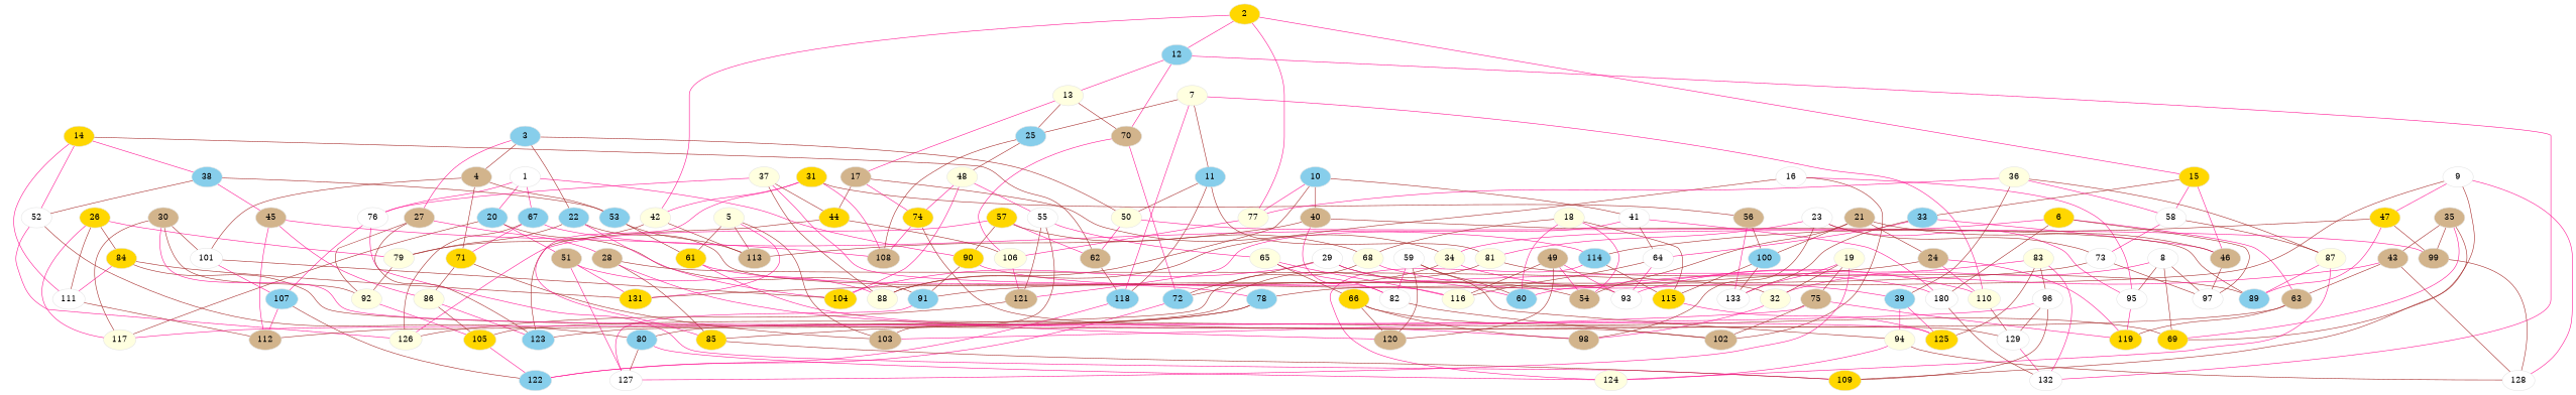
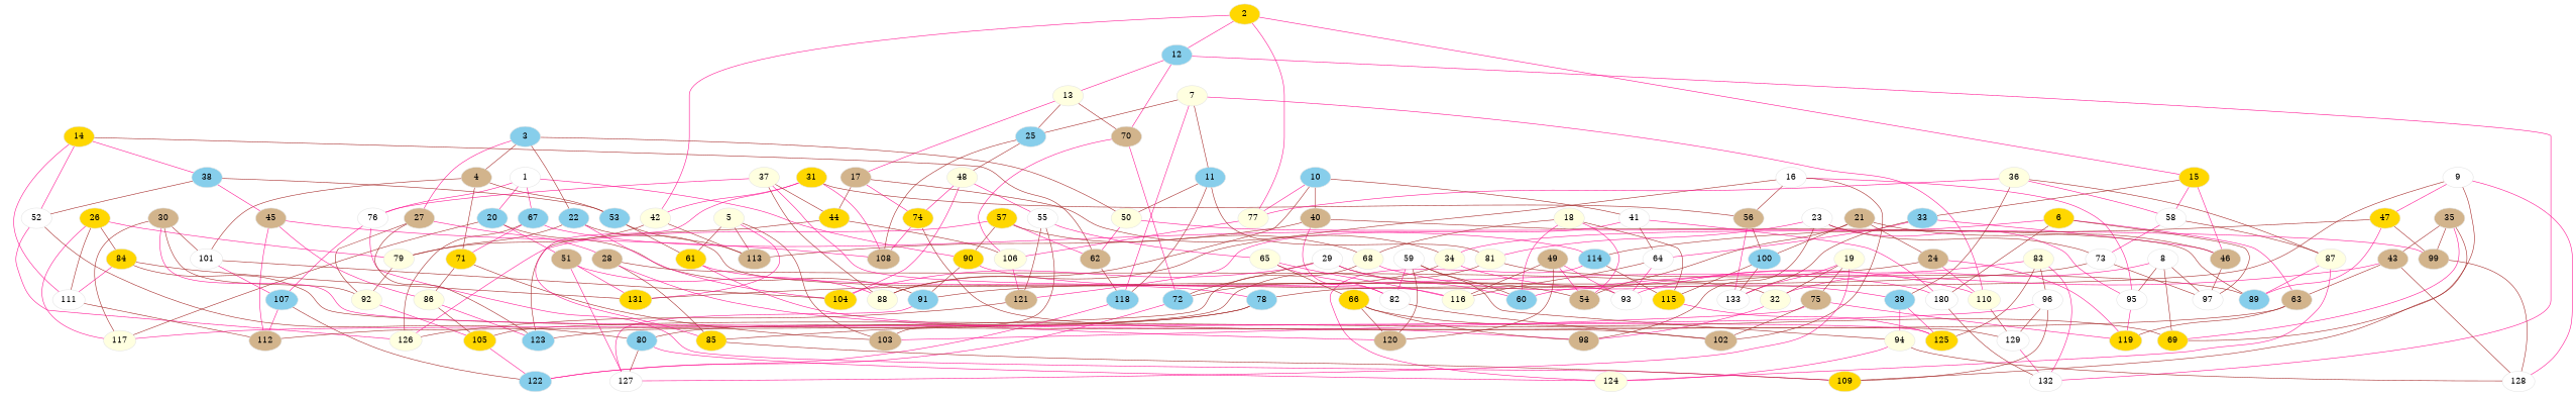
  graph {
    node [color=gray90 fillcolor=tan style=filled]
    edge [color=brown]
    1 [fillcolor=white]
    20 [fillcolor=skyblue]
    67 [fillcolor=skyblue]
    76 [fillcolor=white]
    90 [fillcolor=gold]
    51
    91 [fillcolor=skyblue]
    117 [fillcolor=lightyellow]
    71 [fillcolor=gold]
    114 [fillcolor=skyblue]
    126 [fillcolor=lightyellow]
    109 [fillcolor=gold]
    107 [fillcolor=skyblue]
    n14 [fillcolor=white label=180]
    2 [fillcolor=gold]
    12 [fillcolor=skyblue]
    15 [fillcolor=gold]
    42 [fillcolor=lightyellow]
    77 [fillcolor=lightyellow]
    13 [fillcolor=lightyellow]
    70
    132 [fillcolor=white]
    33 [fillcolor=skyblue]
    46
    58 [fillcolor=white]
    113
    79 [fillcolor=lightyellow]
    106 [fillcolor=lightyellow]
    3 [fillcolor=skyblue]
    4
    22 [fillcolor=skyblue]
    27
    50 [fillcolor=lightyellow]
    53 [fillcolor=skyblue]
    101 [fillcolor=white]
    93 [fillcolor=white]
    104 [fillcolor=gold]
    28
    92 [fillcolor=lightyellow]
    123 [fillcolor=skyblue]
    62
    99
    61 [fillcolor=gold]
    103
    86 [fillcolor=lightyellow]
    5 [fillcolor=lightyellow]
    131 [fillcolor=gold]
    78 [fillcolor=skyblue]
    98
    6 [fillcolor=gold]
    34 [fillcolor=lightyellow]
    63
    97 [fillcolor=white]
    72 [fillcolor=skyblue]
    39 [fillcolor=skyblue]
    119 [fillcolor=gold]
    105 [fillcolor=gold]
    11 [fillcolor=skyblue]
    7 [fillcolor=lightyellow]
    25 [fillcolor=skyblue]
    110 [fillcolor=lightyellow]
    118 [fillcolor=skyblue]
    81 [fillcolor=lightyellow]
    48 [fillcolor=lightyellow]
    108
    129 [fillcolor=white]
    122 [fillcolor=skyblue]
    8 [fillcolor=white]
    32 [fillcolor=lightyellow]
    69 [fillcolor=gold]
    95 [fillcolor=white]
    9 [fillcolor=white]
    47 [fillcolor=gold]
    128 [fillcolor=white]
    89 [fillcolor=skyblue]
    85 [fillcolor=gold]
    80 [fillcolor=skyblue]
    10 [fillcolor=skyblue]
    40
    41 [fillcolor=white]
    88 [fillcolor=lightyellow]
    82 [fillcolor=white]
    64 [fillcolor=white]
    121
    17
    44 [fillcolor=gold]
    74 [fillcolor=gold]
    14 [fillcolor=gold]
    38 [fillcolor=skyblue]
    52 [fillcolor=white]
    111 [fillcolor=white]
    45
    112
    133 [fillcolor=white]
    73 [fillcolor=white]
    87 [fillcolor=lightyellow]
    16 [fillcolor=white]
    56
    102
    100 [fillcolor=skyblue]
    54
    18 [fillcolor=lightyellow]
    60 [fillcolor=skyblue]
    68 [fillcolor=lightyellow]
    115 [fillcolor=gold]
    125 [fillcolor=gold]
    19 [fillcolor=lightyellow]
    75
    127 [fillcolor=white]
    21
    24
    23 [fillcolor=white]
    55 [fillcolor=white]
    26 [fillcolor=gold]
    84 [fillcolor=gold]
    120
    29 [fillcolor=white]
    30
    31 [fillcolor=gold]
    116 [fillcolor=lightyellow]
    94 [fillcolor=lightyellow]
    35
    43
    36 [fillcolor=lightyellow]
    124 [fillcolor=lightyellow]
    37 [fillcolor=lightyellow]
    65 [fillcolor=lightyellow]
    49
    66 [fillcolor=gold]
    57 [fillcolor=gold]
    59 [fillcolor=white]
    83 [fillcolor=lightyellow]
    96 [fillcolor=white]
    1 -- 20 [color=deeppink]
    1 -- 67 [color=deeppink]
    1 -- 76 [color=deeppink]
    1 -- 90 [color=deeppink]
    20 -- 51 [color=deeppink]
    20 -- 91
    20 -- 117
    67 -- 71 [color=deeppink]
    67 -- 114 [color=deeppink]
    67 -- 126
    76 -- 109 [color=deeppink]
    76 -- 107 [color=deeppink]
    90 -- 91
    90 -- n14 [color=deeppink]
    51 -- 131 [color=deeppink]
    51 -- 88 [color=deeppink]
    51 -- 127 [color=deeppink]
    91 -- 127 [color=deeppink]
    71 -- 103
    71 -- 86
    114 -- 115
    114 -- 124 [color=deeppink]
    107 -- 122
    107 -- 112 [color=deeppink]
    n14 -- 132
    2 -- 12 [color=deeppink]
    2 -- 15 [color=deeppink]
    2 -- 42 [color=deeppink]
    2 -- 77 [color=deeppink]
    12 -- 13 [color=deeppink]
    12 -- 70 [color=deeppink]
    12 -- 132 [color=deeppink]
    15 -- 33
    15 -- 46 [color=deeppink]
    15 -- 58 [color=deeppink]
    42 -- 113
    42 -- 79
    77 -- 106 [color=deeppink]
    13 -- 70
    13 -- 25
    13 -- 17 [color=deeppink]
    70 -- 106 [color=deeppink]
    70 -- 72 [color=deeppink]
    33 -- 46 [color=deeppink]
    33 -- 64 [color=deeppink]
    33 -- 133
    46 -- 97
    58 -- 73 [color=deeppink]
    58 -- 87
    79 -- 92
    106 -- 121 [color=deeppink]
    3 -- 4
    3 -- 22
    3 -- 27 [color=deeppink]
    3 -- 50
    4 -- 71
    4 -- 53
    4 -- 101
    22 -- 79
    22 -- 93
    22 -- 104 [color=deeppink]
    27 -- 28 [color=deeppink]
    27 -- 92
    27 -- 123
    50 -- 62 [color=deeppink]
    50 -- 99 [color=deeppink]
    53 -- 113
    53 -- 61
    101 -- 107 [color=deeppink]
    101 -- 104
    28 -- 32
    28 -- 85
    28 -- 120 [color=deeppink]
    92 -- 105 [color=deeppink]
    62 -- 118
    99 -- 128
    61 -- 78 [color=deeppink]
    61 -- 98 [color=deeppink]
    86 -- 123 [color=deeppink]
    86 -- 105
    5 -- 113
    5 -- 61
    5 -- 103
    5 -- 131 [color=deeppink]
    78 -- 85
    78 -- 80
    6 -- n14
    6 -- 34 [color=deeppink]
    6 -- 63 [color=deeppink]
    6 -- 97
    34 -- 72
    34 -- 39 [color=deeppink]
    63 -- 119
    63 -- 105
    72 -- 122 [color=deeppink]
    39 -- 125 [color=deeppink]
    39 -- 94 [color=deeppink]
    105 -- 122 [color=deeppink]
    11 -- 50
    11 -- 118
    11 -- 81
    7 -- 11
    7 -- 25
    7 -- 110 [color=deeppink]
    7 -- 118 [color=deeppink]
    25 -- 48
    25 -- 108
    110 -- 129
    118 -- 122 [color=deeppink]
    81 -- 123
    81 -- 89
    48 -- 104 [color=deeppink]
    48 -- 74 [color=deeppink]
    48 -- 55 [color=deeppink]
    129 -- 132 [color=deeppink]
    8 -- 97
    8 -- 32 [color=deeppink]
    8 -- 69
    8 -- 95
    32 -- 98 [color=deeppink]
    95 -- 119 [color=deeppink]
    9 -- 78
    9 -- 69
    9 -- 47 [color=deeppink]
    9 -- 128 [color=deeppink]
    47 -- 114
    47 -- 99
    47 -- 89 [color=deeppink]
    85 -- 109
    80 -- 127
    80 -- 124 [color=deeppink]
    10 -- 77 [color=deeppink]
    10 -- 40
    10 -- 41
    10 -- 88
    40 -- 113
    40 -- 89
    40 -- 82 [color=deeppink]
    41 -- n14 [color=deeppink]
    41 -- 64
    41 -- 121 [color=deeppink]
    82 -- 102
    64 -- 93 [color=deeppink]
    64 -- 116
    121 -- 126
    17 -- 34
    17 -- 44
    17 -- 74 [color=deeppink]
    44 -- 106
    44 -- 123
    74 -- 108 [color=deeppink]
    74 -- 129
    14 -- 62
    14 -- 38 [color=deeppink]
    14 -- 52 [color=deeppink]
    14 -- 111 [color=deeppink]
    38 -- 53
    38 -- 52
    38 -- 45 [color=deeppink]
    52 -- 126 [color=deeppink]
    52 -- 80
    111 -- 112
    45 -- 86 [color=deeppink]
    45 -- 108 [color=deeppink]
    45 -- 112 [color=deeppink]
    73 -- 91
    73 -- 97
    87 -- 89 [color=deeppink]
    87 -- 124 [color=deeppink]
    16 -- 95 [color=deeppink]
    16 -- 88
+   16 -- 56
    16 -- 102
    56 -- 133 [color=deeppink]
    56 -- 100
    100 -- 133
    100 -- 115
    18 -- 54 [color=deeppink]
    18 -- 60 [color=deeppink]
    18 -- 68
    18 -- 115
    68 -- 110 [color=deeppink]
    68 -- 112
    115 -- 125 [color=deeppink]
    19 -- 32
    19 -- 133 [color=deeppink]
    19 -- 75
    19 -- 127 [color=deeppink]
    75 -- 103 [color=deeppink]
    75 -- 119 [color=deeppink]
    75 -- 102
    21 -- 46
    21 -- 100
    21 -- 54
    21 -- 24
    24 -- 131
    24 -- 119 [color=deeppink]
    24 -- 110 [color=deeppink]
    23 -- 98
    23 -- 81 [color=deeppink]
    23 -- 95 [color=deeppink]
    23 -- 73
    55 -- 103
    55 -- 121
    55 -- 65 [color=deeppink]
    26 -- 117 [color=deeppink]
    26 -- 79 [color=deeppink]
    26 -- 111
    26 -- 84
    84 -- 131
    84 -- 111 [color=deeppink]
    84 -- 102
    29 -- 104 [color=deeppink]
    29 -- 72
    29 -- 54
    29 -- 60 [color=deeppink]
    30 -- 117
    30 -- 101
    30 -- 92
    30 -- 125 [color=deeppink]
    31 -- 42 [color=deeppink]
    31 -- 108 [color=deeppink]
    31 -- 85 [color=deeppink]
    31 -- 56
    94 -- 128
    94 -- 124 [color=deeppink]
    35 -- 109
    35 -- 99
    35 -- 69 [color=deeppink]
    35 -- 43
    43 -- 63
    43 -- 128
    43 -- 60 [color=deeppink]
    36 -- 77 [color=deeppink]
    36 -- 58 [color=deeppink]
    36 -- 39
    36 -- 87
    37 -- 76 [color=deeppink]
    37 -- 88
    37 -- 44
    37 -- 116 [color=deeppink]
    65 -- 82 [color=deeppink]
    65 -- 116 [color=deeppink]
    65 -- 66
    49 -- 93 [color=deeppink]
    49 -- 54 [color=deeppink]
    49 -- 120
    49 -- 116
    66 -- 98
    66 -- 69
    66 -- 120
    57 -- 90
    57 -- 126 [color=deeppink]
    57 -- 62 [color=deeppink]
    57 -- 68
    59 -- 82 [color=deeppink]
    59 -- 60
    59 -- 120
    59 -- 94
    83 -- 132 [color=deeppink]
    83 -- 93 [color=deeppink]
    83 -- 125
    83 -- 96
    96 -- 117 [color=deeppink]
    96 -- 109
    96 -- 129
  }
